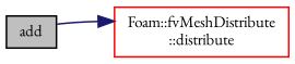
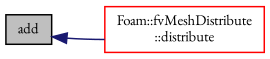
  digraph {
    rankdir=LR
    fontname="EB Garamond"
    node [fontname="EB Garamond" fontsize=10 shape=record]
    n1 [color=black fillcolor=grey75 fontcolor=black height=0.2 label=add style=filled width=0.4]
    n2 [color=red height=0.2 label="Foam::fvMeshDistribute\l::distribute" width=0.4]
-   n2 -> n1 [color=midnightblue dir=back fontname="EB Garamond" fontsize=10 labelfontname=Helvetica labelfontsize=10 style=solid]
+   n1 -> n2 [color=midnightblue dir=back fontname="EB Garamond" fontsize=10 labelfontname=Helvetica labelfontsize=10 style=solid]
  }
